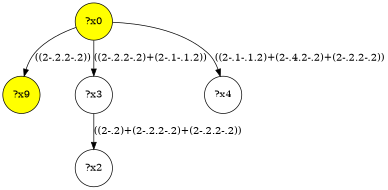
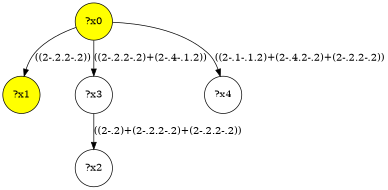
  digraph {
    node [shape=circle]
    n1 [fillcolor=yellow label="?x0" style="filled,"]
-   n2 [fillcolor=yellow label="?x9" style="filled,"]
+   n2 [fillcolor=yellow label="?x1" style="filled,"]
    n3 [label="?x3"]
    n4 [label="?x4"]
    n5 [label="?x2"]
    n1 -> n2 [label="((2-.2.2-.2))"]
-   n1 -> n3 [label="((2-.2.2-.2)+(2-.1-.1.2))"]
+   n1 -> n3 [label="((2-.2.2-.2)+(2-.4-.1.2))"]
    n1 -> n4 [label="((2-.1-.1.2)+(2-.4.2-.2)+(2-.2.2-.2))"]
    n3 -> n5 [label="((2-.2)+(2-.2.2-.2)+(2-.2.2-.2))"]
  }
